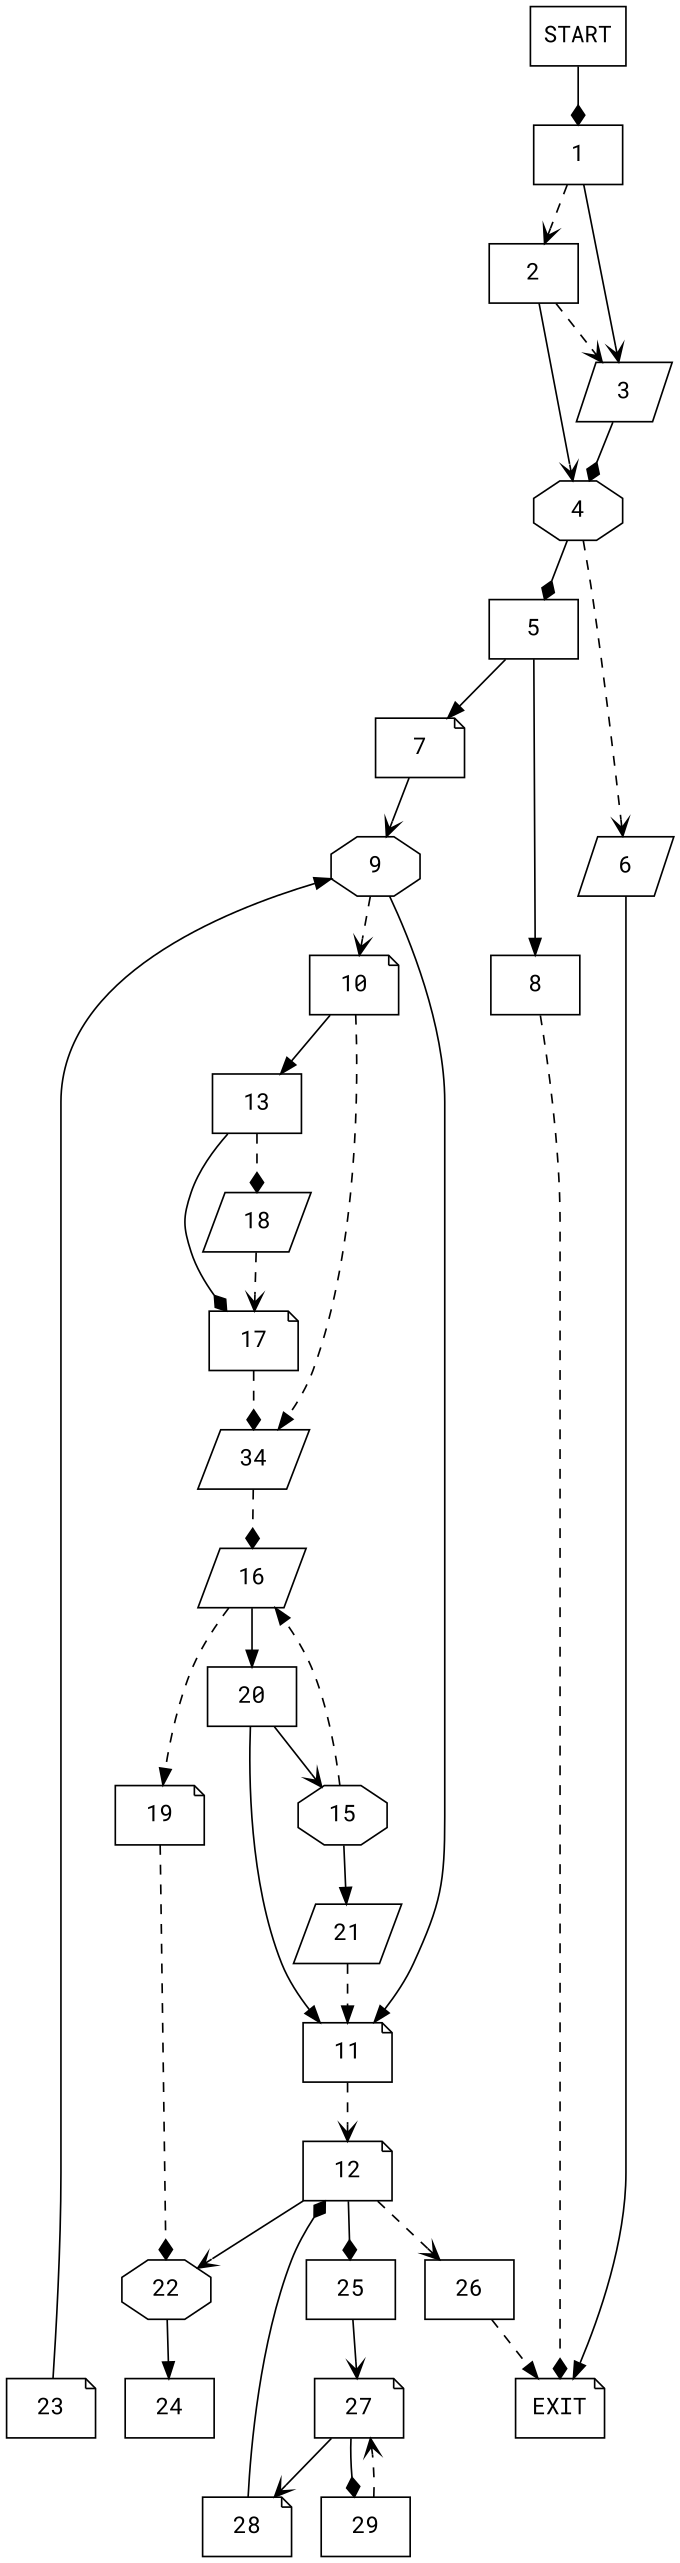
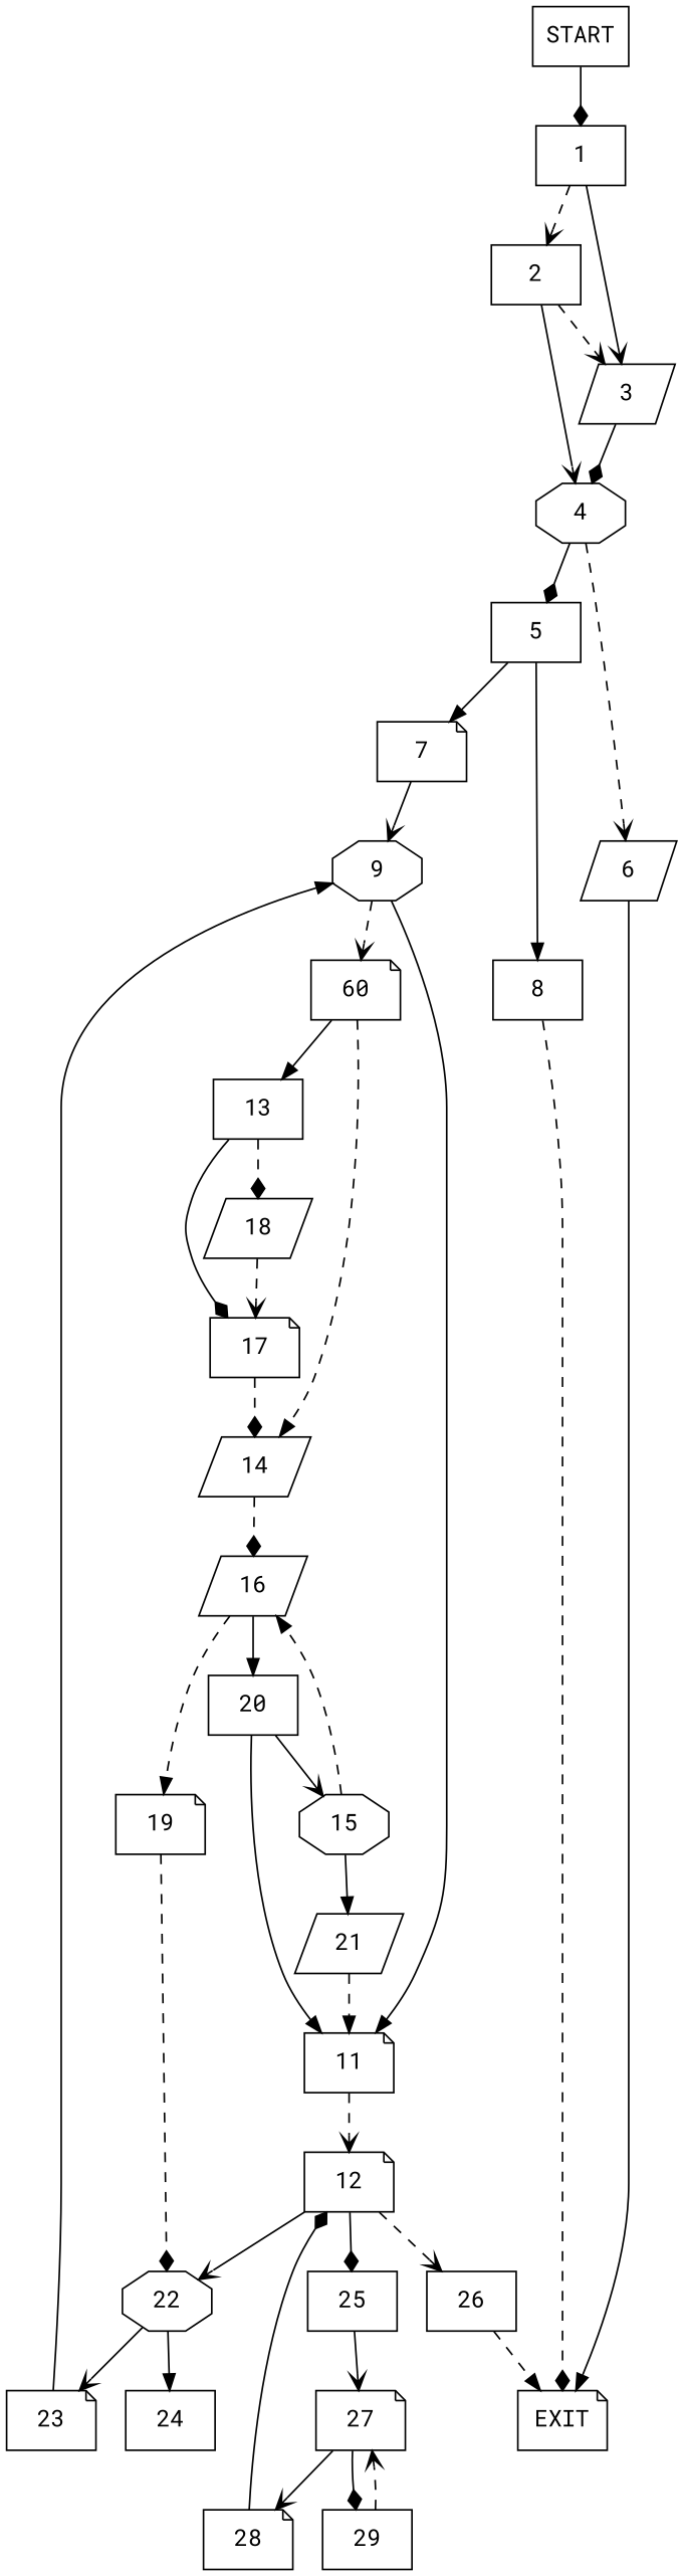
  digraph {
    fontname="Roboto Mono"
    node [fontname="Roboto Mono" shape=box]
    edge [arrowhead=vee fontname="Roboto Mono" style=solid]
    n1 [label=START]
    1
    2
    3 [shape=parallelogram]
    n5 [label=EXIT shape=note]
    4 [shape=octagon]
    5
    6 [shape=parallelogram]
    7 [shape=note]
    8
    9 [shape=octagon]
-   10 [shape=note]
+   10 [shape=note label=60]
    11 [shape=note]
    13
-   14 [shape=parallelogram label=34]
+   14 [shape=parallelogram]
    12 [shape=note]
    17 [shape=note]
    18 [shape=parallelogram]
    16 [shape=parallelogram]
    25
    26
    22 [shape=octagon]
    27 [shape=note]
    15 [shape=octagon]
    21 [shape=parallelogram]
    19 [shape=note]
    20
    23 [shape=note]
    24
    28 [shape=note]
    29
    n1 -> 1 [arrowhead=diamond]
    1 -> 2 [style=dashed]
    1 -> 3
    2 -> 3 [style=dashed]
    2 -> 4
    3 -> 4 [arrowhead=diamond]
    4 -> 5 [arrowhead=diamond]
    4 -> 6 [style=dashed]
    5 -> 7 [arrowhead=normal]
    5 -> 8 [arrowhead=normal]
    6 -> n5 [arrowhead=normal]
    7 -> 9
    8 -> n5 [arrowhead=diamond style=dashed]
    9 -> 10 [style=dashed]
    9 -> 11 [arrowhead=normal]
    10 -> 13 [arrowhead=normal]
    10 -> 14 [arrowhead=normal style=dashed]
    11 -> 12 [style=dashed]
    13 -> 17 [arrowhead=diamond]
    13 -> 18 [arrowhead=diamond style=dashed]
    14 -> 16 [arrowhead=diamond style=dashed]
    12 -> 25 [arrowhead=diamond]
    12 -> 26 [style=dashed]
    12 -> 22
    17 -> 14 [arrowhead=diamond style=dashed]
    18 -> 17 [style=dashed]
    16 -> 19 [arrowhead=normal style=dashed]
    16 -> 20 [arrowhead=normal]
    25 -> 27
    26 -> n5 [arrowhead=normal style=dashed]
+   22 -> 23
    22 -> 24 [arrowhead=normal]
    27 -> 28
    27 -> 29 [arrowhead=diamond]
    15 -> 16 [arrowhead=normal style=dashed]
    15 -> 21 [arrowhead=normal]
    21 -> 11 [arrowhead=normal style=dashed]
    19 -> 22 [arrowhead=diamond style=dashed]
    20 -> 11 [arrowhead=normal]
    20 -> 15
    23 -> 9 [arrowhead=normal]
    28 -> 12 [arrowhead=diamond]
    29 -> 27 [style=dashed]
  }
